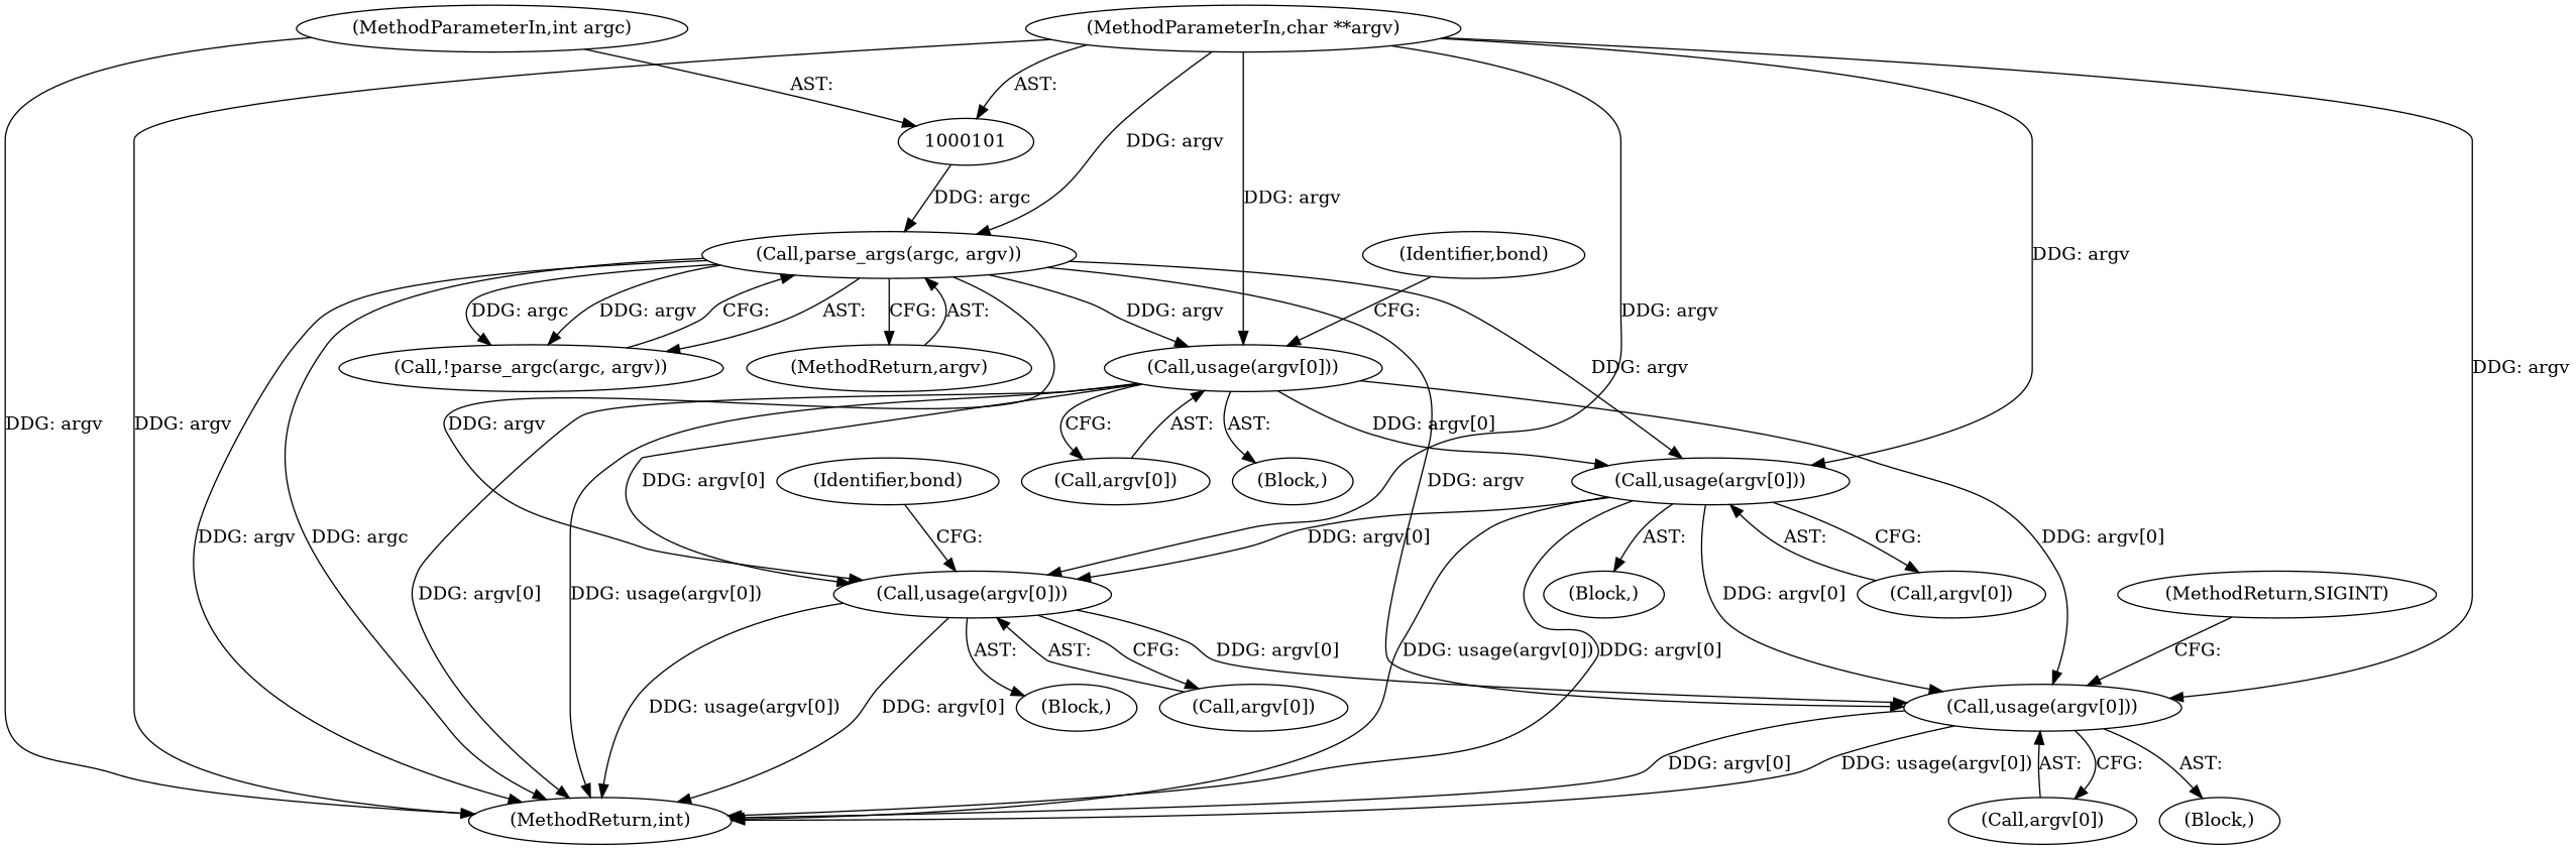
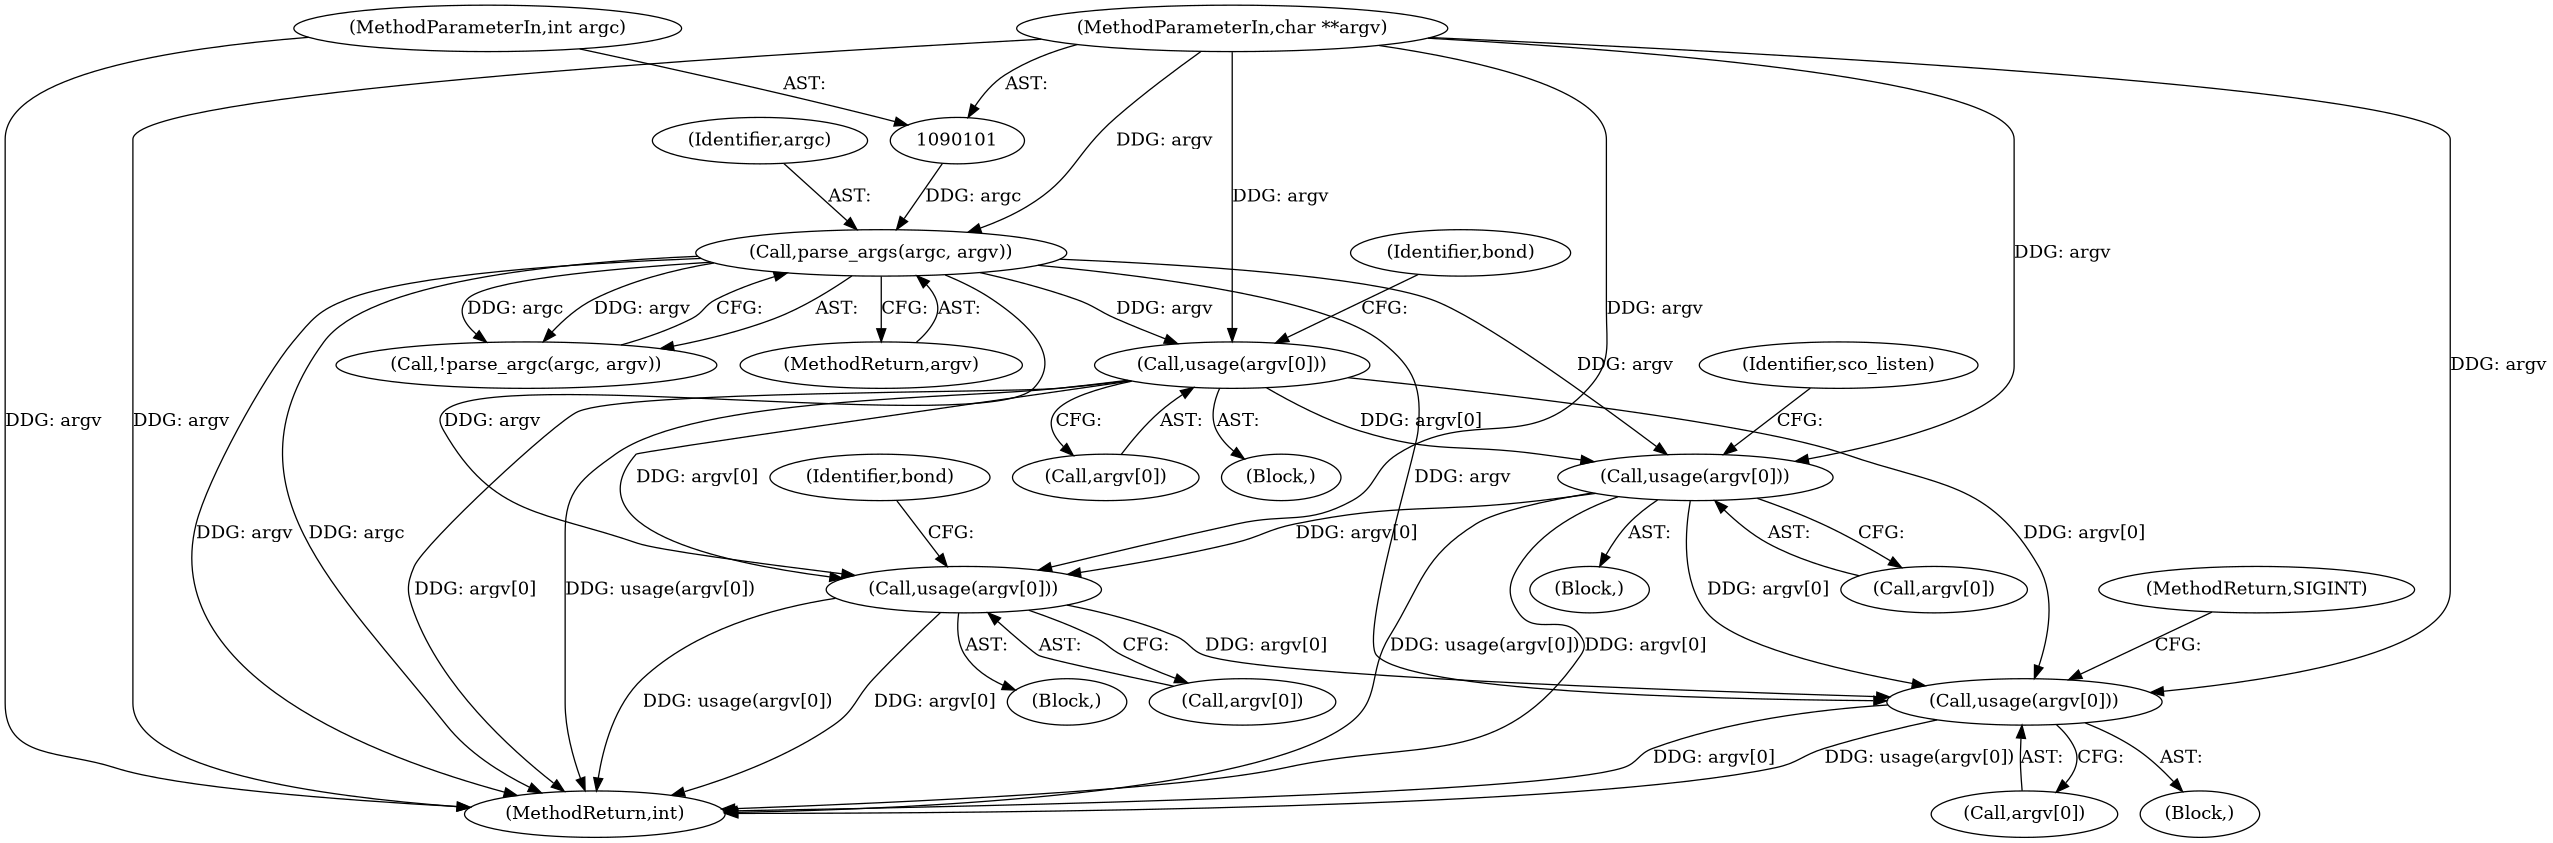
  digraph {
    n1 [label="(Call,usage(argv[0]))"]
    n2 [label="(MethodReturn,int)"]
    n3 [label="(Call,argv[0])"]
    n4 [label="(Block,)"]
    n5 [label="(Call,usage(argv[0]))"]
    n6 [label="(Call,usage(argv[0]))"]
    n7 [label="(Call,usage(argv[0]))"]
    n8 [label="(Call,argv[0])"]
    n9 [label="(Block,)"]
    n10 [label="(Block,)"]
    n11 [label="(Call,argv[0])"]
    n12 [label="(Call,argv[0])"]
    n13 [label="(Block,)"]
    n14 [label="(Call,parse_args(argc, argv))"]
    n15 [label="(Call,!parse_argc(argc, argv))"]
    n16 [label="(MethodReturn,argv)"]
    n17 [label="(MethodParameterIn,int argc)"]
-   1000101
+   1000101 [label=1090101]
    n19 [label="(MethodParameterIn,char **argv)"]
    n20 [label="(MethodReturn,SIGINT)"]
+   n21 [label="(Identifier,argc)"]
+   n22 [label="(Identifier,sco_listen)"]
    n23 [label="(Identifier,bond)"]
    n24 [label="(Identifier,bond)"]
    n1 -> n2 [label="DDG: argv[0]"]
    n1 -> n2 [label="DDG: usage(argv[0])"]
    n1 -> n3 [label="CFG: "]
    n1 -> n4 [label="AST: "]
    n3 -> n1 [label="AST: "]
    n5 -> n1 [label="DDG: argv[0]"]
    n5 -> n2 [label="DDG: argv[0]"]
    n5 -> n2 [label="DDG: usage(argv[0])"]
    n5 -> n6 [label="DDG: argv[0]"]
    n5 -> n7 [label="DDG: argv[0]"]
    n5 -> n8 [label="CFG: "]
    n5 -> n9 [label="AST: "]
    n6 -> n1 [label="DDG: argv[0]"]
    n6 -> n2 [label="DDG: usage(argv[0])"]
    n6 -> n2 [label="DDG: argv[0]"]
    n6 -> n10 [label="AST: "]
    n6 -> n11 [label="CFG: "]
    n7 -> n1 [label="DDG: argv[0]"]
    n7 -> n2 [label="DDG: usage(argv[0])"]
    n7 -> n2 [label="DDG: argv[0]"]
    n7 -> n6 [label="DDG: argv[0]"]
    n7 -> n12 [label="CFG: "]
    n7 -> n13 [label="AST: "]
    n8 -> n5 [label="AST: "]
    n11 -> n6 [label="AST: "]
    n12 -> n7 [label="AST: "]
    n14 -> n1 [label="DDG: argv"]
    n14 -> n2 [label="DDG: argc"]
    n14 -> n2 [label="DDG: argv"]
    n14 -> n5 [label="DDG: argv"]
    n14 -> n6 [label="DDG: argv"]
    n14 -> n7 [label="DDG: argv"]
    n14 -> n15 [label="AST: "]
    n14 -> n15 [label="DDG: argc"]
    n14 -> n15 [label="DDG: argv"]
    n14 -> n16 [label="CFG: "]
    n15 -> n14 [label="CFG: "]
    n16 -> n14 [label="AST: "]
    n17 -> n2 [label="DDG: argv"]
    n17 -> 1000101 [label="AST: "]
    1000101 -> n14 [label="DDG: argc"]
    n19 -> n1 [label="DDG: argv"]
    n19 -> n2 [label="DDG: argv"]
    n19 -> n5 [label="DDG: argv"]
    n19 -> n6 [label="DDG: argv"]
    n19 -> n7 [label="DDG: argv"]
    n19 -> n14 [label="DDG: argv"]
    n19 -> 1000101 [label="AST: "]
    n20 -> n1 [label="CFG: "]
+   n21 -> n14 [label="AST: "]
+   n22 -> n7 [label="CFG: "]
    n23 -> n6 [label="CFG: "]
    n24 -> n5 [label="CFG: "]
  }
